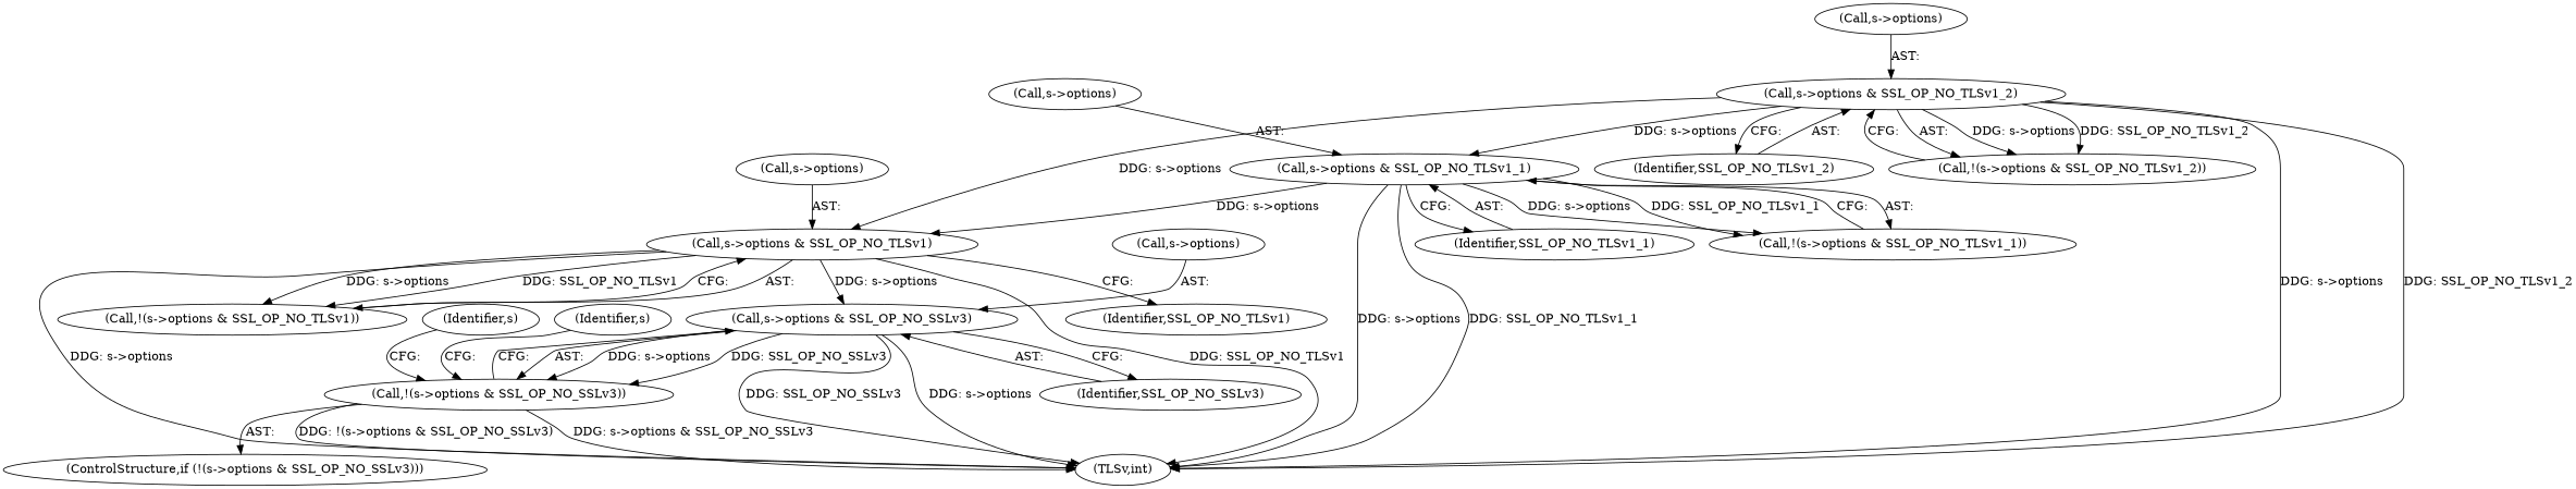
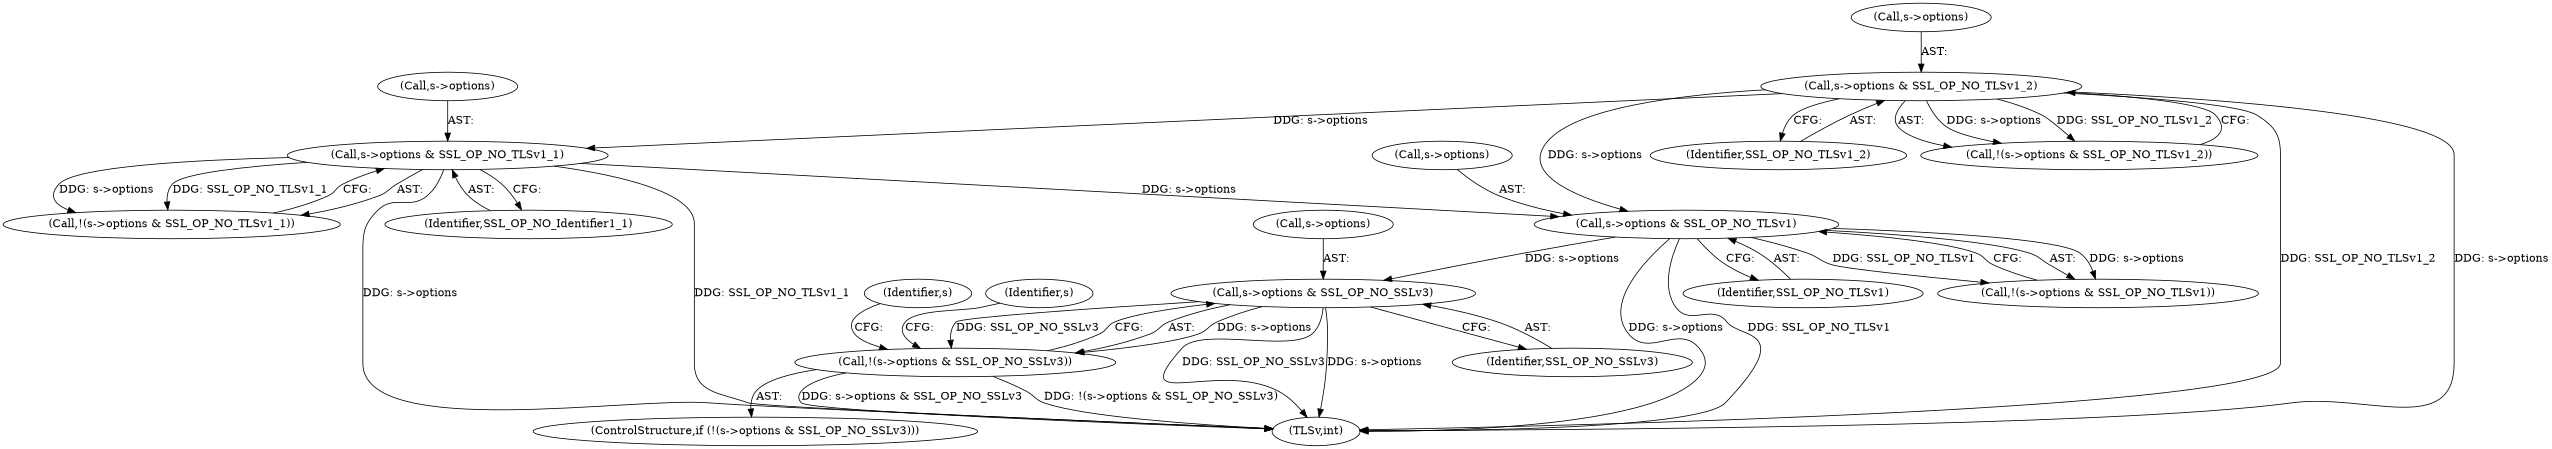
  digraph {
    n1 [label="(Call,s->options & SSL_OP_NO_SSLv3)"]
    n2 [label="(Call,!(s->options & SSL_OP_NO_SSLv3))"]
    n3 [label="(Identifier,SSL_OP_NO_SSLv3)"]
    n4 [label="(TLSv,int)"]
    n5 [label="(ControlStructure,if (!(s->options & SSL_OP_NO_SSLv3)))"]
    n6 [label="(Call,s->options & SSL_OP_NO_TLSv1)"]
    n7 [label="(Call,!(s->options & SSL_OP_NO_TLSv1))"]
    n8 [label="(Identifier,SSL_OP_NO_TLSv1)"]
    n9 [label="(Call,s->options & SSL_OP_NO_TLSv1_2)"]
    n10 [label="(Call,s->options & SSL_OP_NO_TLSv1_1)"]
    n11 [label="(Identifier,SSL_OP_NO_TLSv1_2)"]
    n12 [label="(Call,!(s->options & SSL_OP_NO_TLSv1_2))"]
    n13 [label="(Call,!(s->options & SSL_OP_NO_TLSv1_1))"]
-   n14 [label="(Identifier,SSL_OP_NO_TLSv1_1)"]
+   n14 [label="(Identifier,SSL_OP_NO_Identifier1_1)"]
    n15 [label="(Call,s->options)"]
    n16 [label="(Identifier,s)"]
    n17 [label="(Call,s->options)"]
    n18 [label="(Call,s->options)"]
    n19 [label="(Call,s->options)"]
    n20 [label="(Identifier,s)"]
    n1 -> n2 [label="AST: "]
    n1 -> n2 [label="DDG: s->options"]
    n1 -> n2 [label="DDG: SSL_OP_NO_SSLv3"]
    n1 -> n3 [label="CFG: "]
    n1 -> n4 [label="DDG: SSL_OP_NO_SSLv3"]
    n1 -> n4 [label="DDG: s->options"]
    n2 -> n1 [label="CFG: "]
    n2 -> n4 [label="DDG: !(s->options & SSL_OP_NO_SSLv3)"]
    n2 -> n4 [label="DDG: s->options & SSL_OP_NO_SSLv3"]
    n2 -> n5 [label="AST: "]
    n3 -> n1 [label="AST: "]
    n6 -> n1 [label="DDG: s->options"]
    n6 -> n4 [label="DDG: SSL_OP_NO_TLSv1"]
    n6 -> n4 [label="DDG: s->options"]
    n6 -> n7 [label="AST: "]
    n6 -> n7 [label="DDG: s->options"]
    n6 -> n7 [label="DDG: SSL_OP_NO_TLSv1"]
    n6 -> n8 [label="CFG: "]
    n7 -> n6 [label="CFG: "]
+   n8 -> n6 [label="AST: "]
    n9 -> n4 [label="DDG: s->options"]
    n9 -> n4 [label="DDG: SSL_OP_NO_TLSv1_2"]
    n9 -> n6 [label="DDG: s->options"]
    n9 -> n10 [label="DDG: s->options"]
    n9 -> n11 [label="CFG: "]
    n9 -> n12 [label="AST: "]
    n9 -> n12 [label="DDG: s->options"]
    n9 -> n12 [label="DDG: SSL_OP_NO_TLSv1_2"]
    n10 -> n4 [label="DDG: SSL_OP_NO_TLSv1_1"]
    n10 -> n4 [label="DDG: s->options"]
    n10 -> n6 [label="DDG: s->options"]
    n10 -> n13 [label="AST: "]
    n10 -> n13 [label="DDG: s->options"]
    n10 -> n13 [label="DDG: SSL_OP_NO_TLSv1_1"]
    n10 -> n14 [label="CFG: "]
    n11 -> n9 [label="AST: "]
    n12 -> n9 [label="CFG: "]
    n13 -> n10 [label="CFG: "]
    n14 -> n10 [label="AST: "]
    n15 -> n10 [label="AST: "]
    n16 -> n2 [label="CFG: "]
    n17 -> n6 [label="AST: "]
    n18 -> n1 [label="AST: "]
    n19 -> n9 [label="AST: "]
    n20 -> n2 [label="CFG: "]
  }
